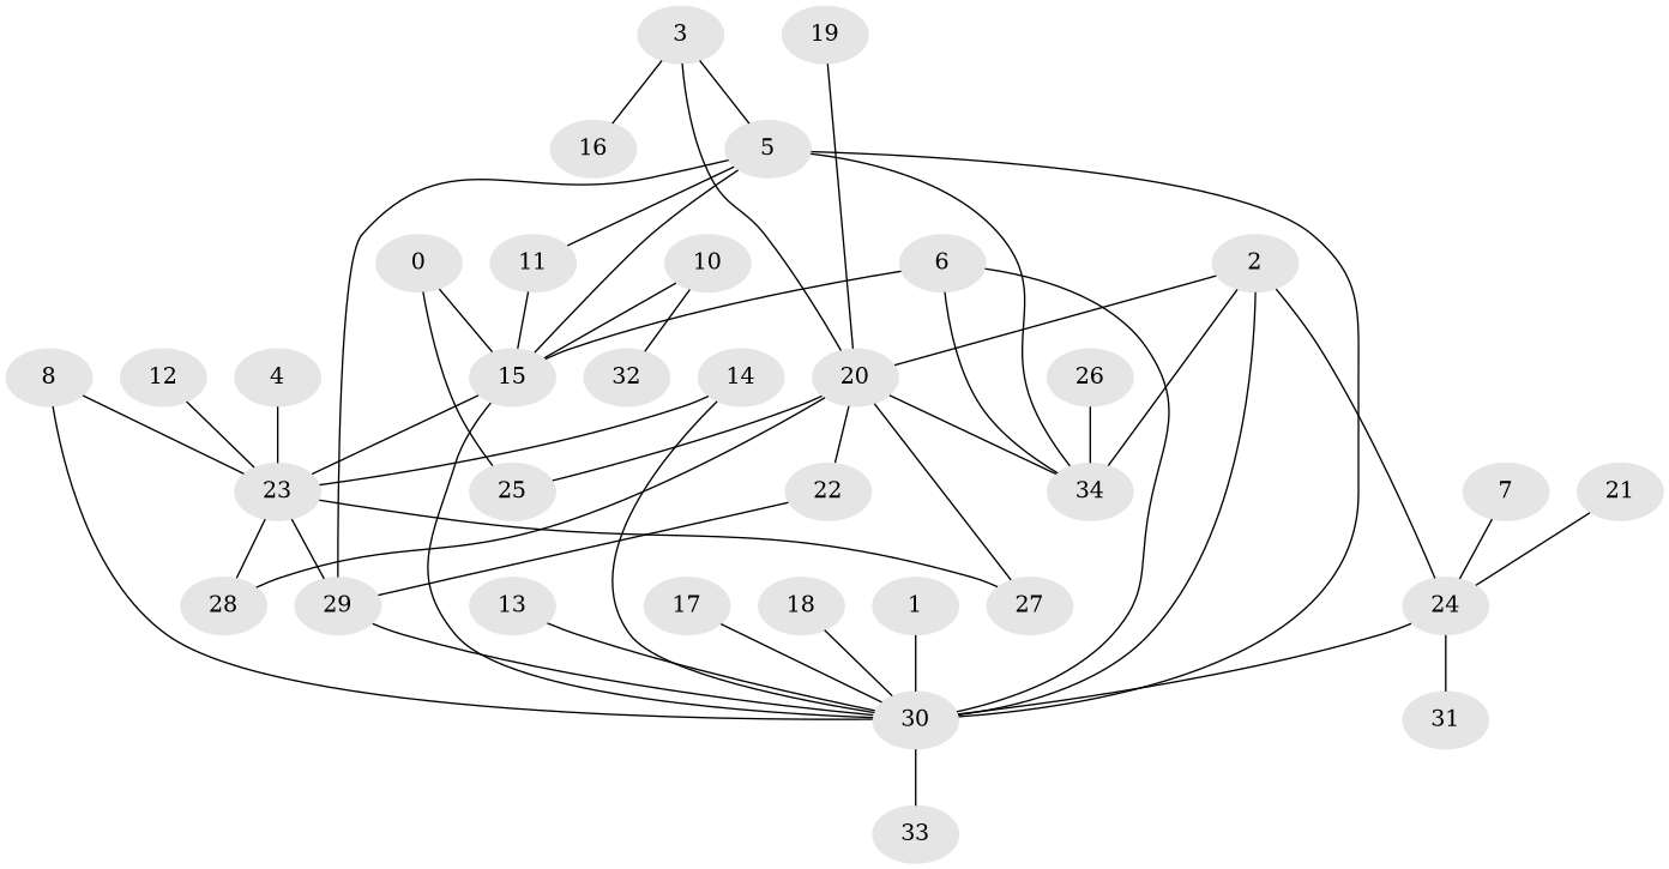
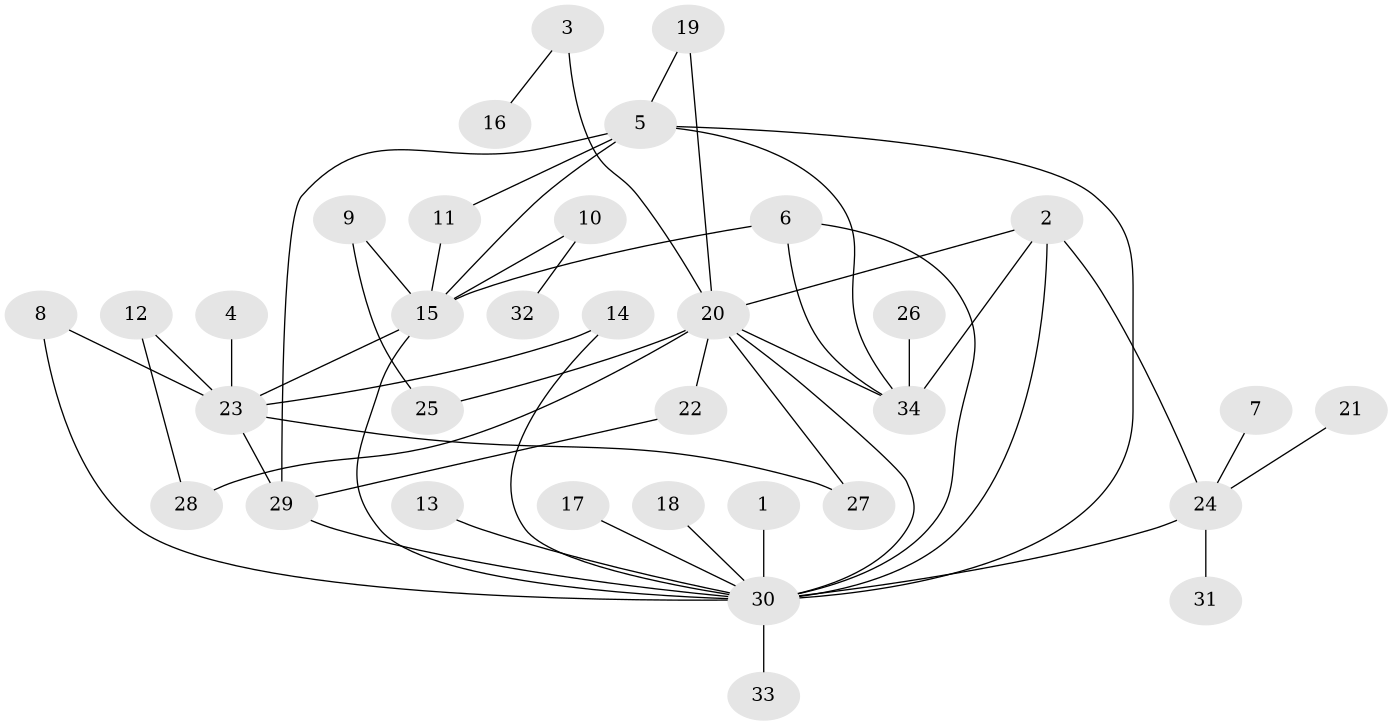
  graph {
    node [color=gray90 style=filled]
    edge [weight=1.0]
    1
    30
    33
    2
    20
    24
    34
    25
    22
    27
    28
    31
    3
    5
    16
    11
    15
    29
    4
    23
    6
    7
    8
-   9 [label=0]
+   9
    10
    32
    12
    13
    14
    17
    18
    19
    21
    26
    1 -- 30
    30 -- 33
    2 -- 30
    2 -- 20
    2 -- 24
    2 -- 34
+   20 -- 30
    20 -- 34 [weight=2.0]
    20 -- 25
    20 -- 22
    20 -- 27
    20 -- 28
    24 -- 30 [weight=4.0]
    24 -- 31
    22 -- 29
    3 -- 20
-   3 -- 5
+   19 -- 5
    3 -- 16
    5 -- 30
    5 -- 34
    5 -- 11
    5 -- 15
    5 -- 29
    11 -- 15
    15 -- 30
    15 -- 23 [weight=2.0]
    29 -- 30 [weight=2.0]
    4 -- 23
    23 -- 27 [weight=2.0]
-   23 -- 28 [weight=2.0]
+   12 -- 28 [weight=2.0]
    23 -- 29
    6 -- 30
    6 -- 34
    6 -- 15
    7 -- 24
    8 -- 30
    8 -- 23
    9 -- 25
    9 -- 15
    10 -- 15
    10 -- 32
    12 -- 23
    13 -- 30
    14 -- 30
    14 -- 23
    17 -- 30
    18 -- 30
    19 -- 20
    21 -- 24
    26 -- 34
  }
